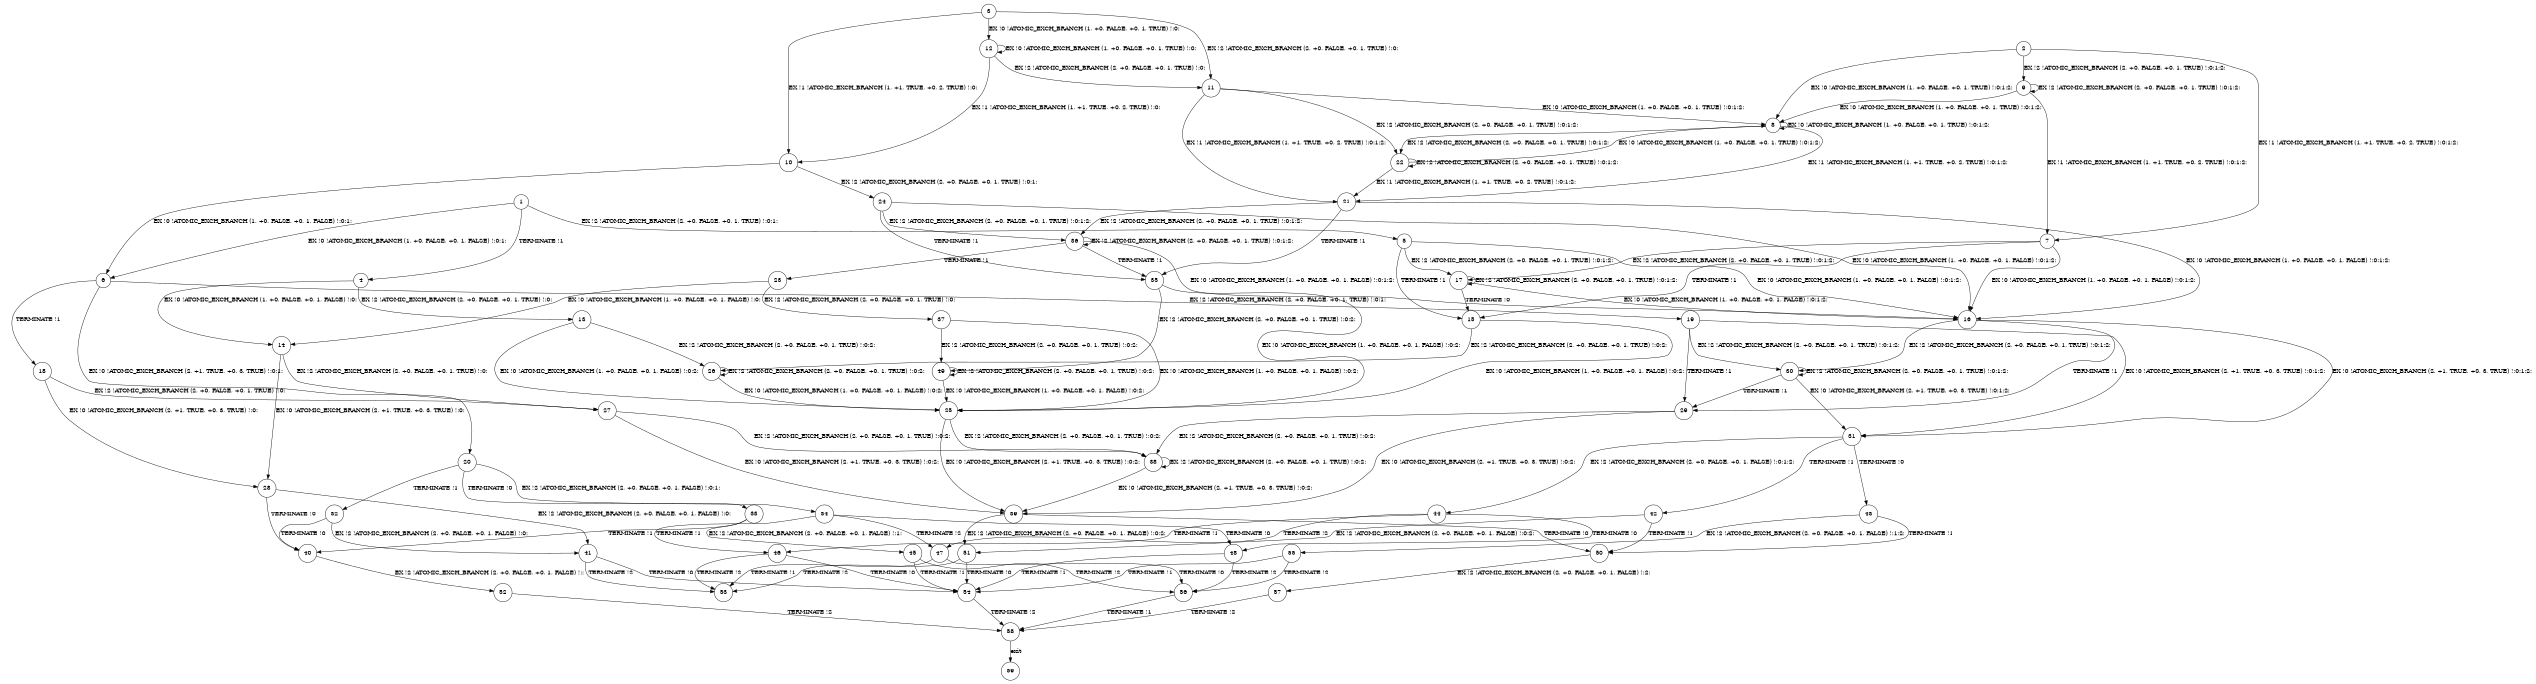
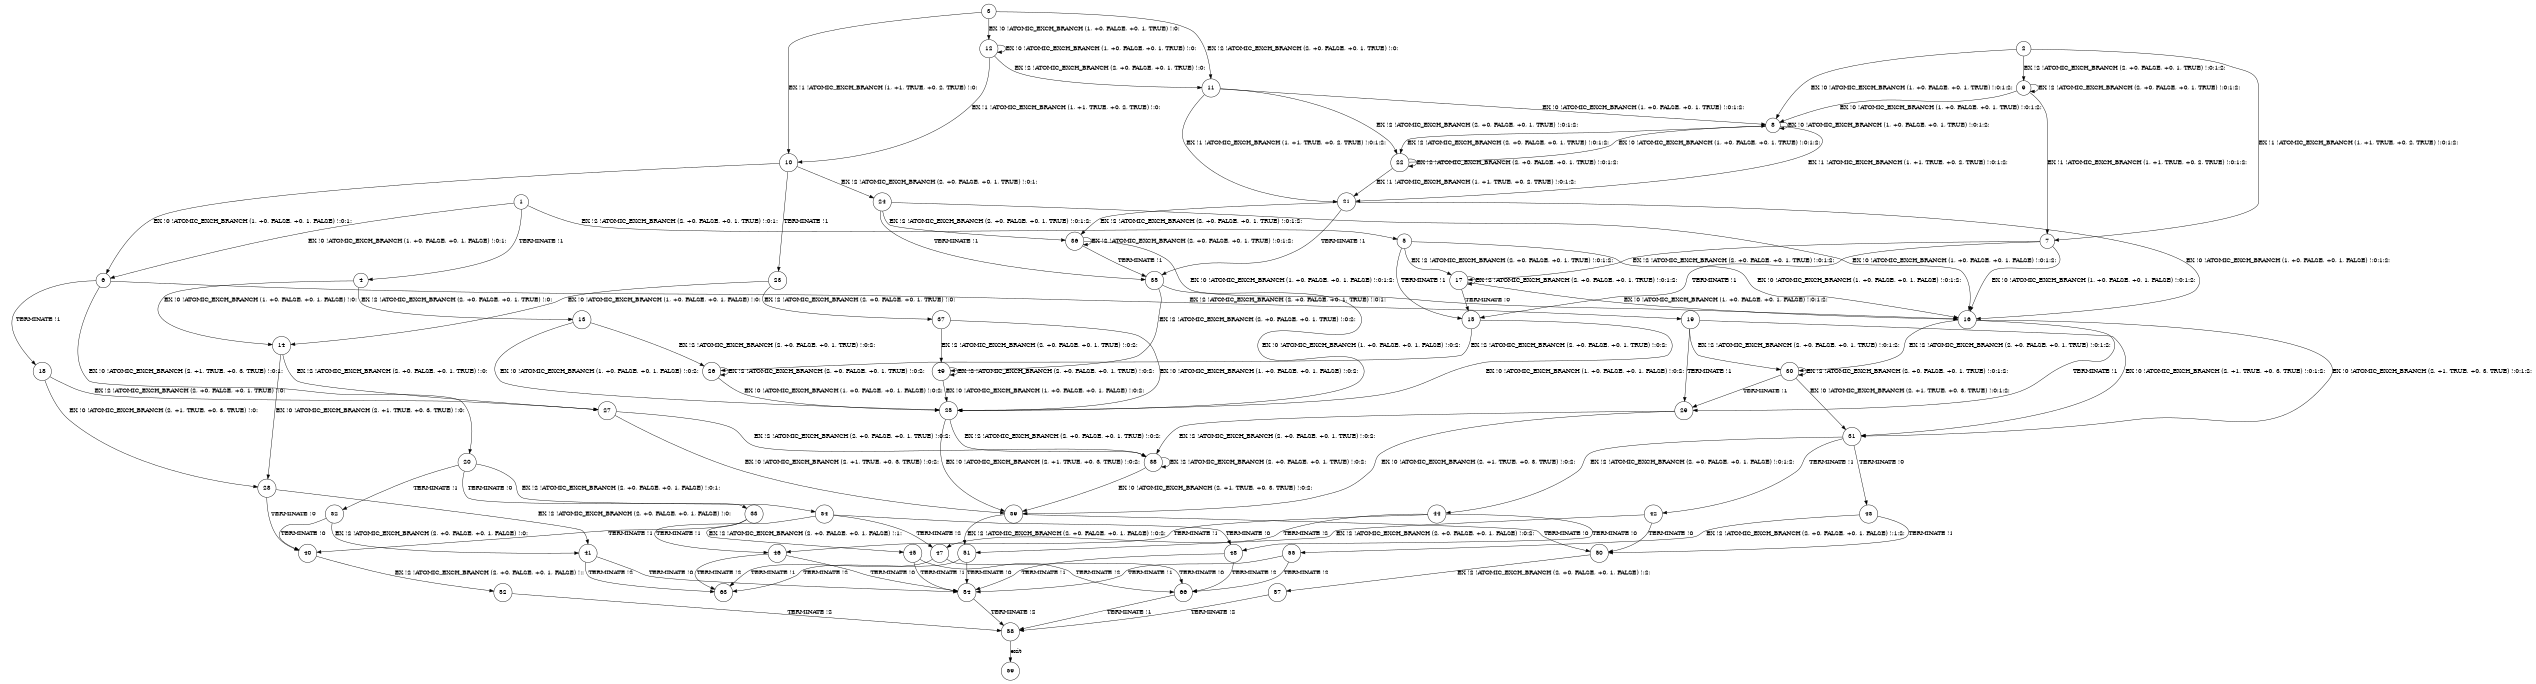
  digraph {
    node [shape=circle]
    1
    4
    5
    6
    2
    7
    8
    9
    3
    10
    11
    12
    13
    14
    15
    16
    17
    18
    19
    20
    21
    22
    23
    24
    25
    26
    27
    28
    29
    30
    31
    32
    33
    34
    35
    36
    37
    38
    39
    40
    41
    42
    43
    44
    45
    46
    47
    48
    49
    50
    51
    52
-   53
+   53 [label=63]
    54
    55
-   56
+   56 [label=66]
    57
    58
    59
    1 -> 4 [label="TERMINATE !1"]
    1 -> 5 [label="EX !2 !ATOMIC_EXCH_BRANCH (2, +0, FALSE, +0, 1, TRUE) !:0:1:"]
    1 -> 6 [label="EX !0 !ATOMIC_EXCH_BRANCH (1, +0, FALSE, +0, 1, FALSE) !:0:1:"]
    4 -> 13 [label="EX !2 !ATOMIC_EXCH_BRANCH (2, +0, FALSE, +0, 1, TRUE) !:0:"]
    4 -> 14 [label="EX !0 !ATOMIC_EXCH_BRANCH (1, +0, FALSE, +0, 1, FALSE) !:0:"]
    5 -> 15 [label="TERMINATE !1"]
    5 -> 16 [label="EX !0 !ATOMIC_EXCH_BRANCH (1, +0, FALSE, +0, 1, FALSE) !:0:1:2:"]
    5 -> 17 [label="EX !2 !ATOMIC_EXCH_BRANCH (2, +0, FALSE, +0, 1, TRUE) !:0:1:2:"]
    6 -> 18 [label="TERMINATE !1"]
    6 -> 19 [label="EX !2 !ATOMIC_EXCH_BRANCH (2, +0, FALSE, +0, 1, TRUE) !:0:1:"]
    6 -> 20 [label="EX !0 !ATOMIC_EXCH_BRANCH (2, +1, TRUE, +0, 3, TRUE) !:0:1:"]
    2 -> 7 [label="EX !1 !ATOMIC_EXCH_BRANCH (1, +1, TRUE, +0, 2, TRUE) !:0:1:2:"]
    2 -> 8 [label="EX !0 !ATOMIC_EXCH_BRANCH (1, +0, FALSE, +0, 1, TRUE) !:0:1:2:"]
    2 -> 9 [label="EX !2 !ATOMIC_EXCH_BRANCH (2, +0, FALSE, +0, 1, TRUE) !:0:1:2:"]
    7 -> 15 [label="TERMINATE !1"]
    7 -> 16 [label="EX !0 !ATOMIC_EXCH_BRANCH (1, +0, FALSE, +0, 1, FALSE) !:0:1:2:"]
    7 -> 17 [label="EX !2 !ATOMIC_EXCH_BRANCH (2, +0, FALSE, +0, 1, TRUE) !:0:1:2:"]
    8 -> 8 [label="EX !0 !ATOMIC_EXCH_BRANCH (1, +0, FALSE, +0, 1, TRUE) !:0:1:2:"]
    8 -> 21 [label="EX !1 !ATOMIC_EXCH_BRANCH (1, +1, TRUE, +0, 2, TRUE) !:0:1:2:"]
    8 -> 22 [label="EX !2 !ATOMIC_EXCH_BRANCH (2, +0, FALSE, +0, 1, TRUE) !:0:1:2:"]
    9 -> 7 [label="EX !1 !ATOMIC_EXCH_BRANCH (1, +1, TRUE, +0, 2, TRUE) !:0:1:2:"]
    9 -> 8 [label="EX !0 !ATOMIC_EXCH_BRANCH (1, +0, FALSE, +0, 1, TRUE) !:0:1:2:"]
    9 -> 9 [label="EX !2 !ATOMIC_EXCH_BRANCH (2, +0, FALSE, +0, 1, TRUE) !:0:1:2:"]
    3 -> 10 [label="EX !1 !ATOMIC_EXCH_BRANCH (1, +1, TRUE, +0, 2, TRUE) !:0:"]
    3 -> 11 [label="EX !2 !ATOMIC_EXCH_BRANCH (2, +0, FALSE, +0, 1, TRUE) !:0:"]
    3 -> 12 [label="EX !0 !ATOMIC_EXCH_BRANCH (1, +0, FALSE, +0, 1, TRUE) !:0:"]
    10 -> 6 [label="EX !0 !ATOMIC_EXCH_BRANCH (1, +0, FALSE, +0, 1, FALSE) !:0:1:"]
-   36 -> 23 [label="TERMINATE !1"]
+   10 -> 23 [label="TERMINATE !1"]
    10 -> 24 [label="EX !2 !ATOMIC_EXCH_BRANCH (2, +0, FALSE, +0, 1, TRUE) !:0:1:"]
    11 -> 8 [label="EX !0 !ATOMIC_EXCH_BRANCH (1, +0, FALSE, +0, 1, TRUE) !:0:1:2:"]
    11 -> 21 [label="EX !1 !ATOMIC_EXCH_BRANCH (1, +1, TRUE, +0, 2, TRUE) !:0:1:2:"]
    11 -> 22 [label="EX !2 !ATOMIC_EXCH_BRANCH (2, +0, FALSE, +0, 1, TRUE) !:0:1:2:"]
    12 -> 10 [label="EX !1 !ATOMIC_EXCH_BRANCH (1, +1, TRUE, +0, 2, TRUE) !:0:"]
    12 -> 11 [label="EX !2 !ATOMIC_EXCH_BRANCH (2, +0, FALSE, +0, 1, TRUE) !:0:"]
    12 -> 12 [label="EX !0 !ATOMIC_EXCH_BRANCH (1, +0, FALSE, +0, 1, TRUE) !:0:"]
    13 -> 25 [label="EX !0 !ATOMIC_EXCH_BRANCH (1, +0, FALSE, +0, 1, FALSE) !:0:2:"]
    13 -> 26 [label="EX !2 !ATOMIC_EXCH_BRANCH (2, +0, FALSE, +0, 1, TRUE) !:0:2:"]
    14 -> 27 [label="EX !2 !ATOMIC_EXCH_BRANCH (2, +0, FALSE, +0, 1, TRUE) !:0:"]
    14 -> 28 [label="EX !0 !ATOMIC_EXCH_BRANCH (2, +1, TRUE, +0, 3, TRUE) !:0:"]
    15 -> 25 [label="EX !0 !ATOMIC_EXCH_BRANCH (1, +0, FALSE, +0, 1, FALSE) !:0:2:"]
    15 -> 26 [label="EX !2 !ATOMIC_EXCH_BRANCH (2, +0, FALSE, +0, 1, TRUE) !:0:2:"]
    16 -> 29 [label="TERMINATE !1"]
    16 -> 30 [label="EX !2 !ATOMIC_EXCH_BRANCH (2, +0, FALSE, +0, 1, TRUE) !:0:1:2:"]
    16 -> 31 [label="EX !0 !ATOMIC_EXCH_BRANCH (2, +1, TRUE, +0, 3, TRUE) !:0:1:2:"]
    17 -> 15 [label="TERMINATE !0"]
    17 -> 16 [label="EX !0 !ATOMIC_EXCH_BRANCH (1, +0, FALSE, +0, 1, FALSE) !:0:1:2:"]
    17 -> 17 [label="EX !2 !ATOMIC_EXCH_BRANCH (2, +0, FALSE, +0, 1, TRUE) !:0:1:2:"]
    18 -> 27 [label="EX !2 !ATOMIC_EXCH_BRANCH (2, +0, FALSE, +0, 1, TRUE) !:0:"]
    18 -> 28 [label="EX !0 !ATOMIC_EXCH_BRANCH (2, +1, TRUE, +0, 3, TRUE) !:0:"]
    19 -> 29 [label="TERMINATE !1"]
    19 -> 30 [label="EX !2 !ATOMIC_EXCH_BRANCH (2, +0, FALSE, +0, 1, TRUE) !:0:1:2:"]
    19 -> 31 [label="EX !0 !ATOMIC_EXCH_BRANCH (2, +1, TRUE, +0, 3, TRUE) !:0:1:2:"]
    20 -> 32 [label="TERMINATE !1"]
    20 -> 33 [label="TERMINATE !0"]
    20 -> 34 [label="EX !2 !ATOMIC_EXCH_BRANCH (2, +0, FALSE, +0, 1, FALSE) !:0:1:"]
    21 -> 16 [label="EX !0 !ATOMIC_EXCH_BRANCH (1, +0, FALSE, +0, 1, FALSE) !:0:1:2:"]
    21 -> 35 [label="TERMINATE !1"]
    21 -> 36 [label="EX !2 !ATOMIC_EXCH_BRANCH (2, +0, FALSE, +0, 1, TRUE) !:0:1:2:"]
    22 -> 8 [label="EX !0 !ATOMIC_EXCH_BRANCH (1, +0, FALSE, +0, 1, TRUE) !:0:1:2:"]
    22 -> 21 [label="EX !1 !ATOMIC_EXCH_BRANCH (1, +1, TRUE, +0, 2, TRUE) !:0:1:2:"]
    22 -> 22 [label="EX !2 !ATOMIC_EXCH_BRANCH (2, +0, FALSE, +0, 1, TRUE) !:0:1:2:"]
    23 -> 14 [label="EX !0 !ATOMIC_EXCH_BRANCH (1, +0, FALSE, +0, 1, FALSE) !:0:"]
    23 -> 37 [label="EX !2 !ATOMIC_EXCH_BRANCH (2, +0, FALSE, +0, 1, TRUE) !:0:"]
    24 -> 16 [label="EX !0 !ATOMIC_EXCH_BRANCH (1, +0, FALSE, +0, 1, FALSE) !:0:1:2:"]
    24 -> 35 [label="TERMINATE !1"]
    24 -> 36 [label="EX !2 !ATOMIC_EXCH_BRANCH (2, +0, FALSE, +0, 1, TRUE) !:0:1:2:"]
    25 -> 38 [label="EX !2 !ATOMIC_EXCH_BRANCH (2, +0, FALSE, +0, 1, TRUE) !:0:2:"]
    25 -> 39 [label="EX !0 !ATOMIC_EXCH_BRANCH (2, +1, TRUE, +0, 3, TRUE) !:0:2:"]
    26 -> 25 [label="EX !0 !ATOMIC_EXCH_BRANCH (1, +0, FALSE, +0, 1, FALSE) !:0:2:"]
    26 -> 26 [label="EX !2 !ATOMIC_EXCH_BRANCH (2, +0, FALSE, +0, 1, TRUE) !:0:2:"]
    27 -> 38 [label="EX !2 !ATOMIC_EXCH_BRANCH (2, +0, FALSE, +0, 1, TRUE) !:0:2:"]
    27 -> 39 [label="EX !0 !ATOMIC_EXCH_BRANCH (2, +1, TRUE, +0, 3, TRUE) !:0:2:"]
    28 -> 40 [label="TERMINATE !0"]
    28 -> 41 [label="EX !2 !ATOMIC_EXCH_BRANCH (2, +0, FALSE, +0, 1, FALSE) !:0:"]
    29 -> 38 [label="EX !2 !ATOMIC_EXCH_BRANCH (2, +0, FALSE, +0, 1, TRUE) !:0:2:"]
    29 -> 39 [label="EX !0 !ATOMIC_EXCH_BRANCH (2, +1, TRUE, +0, 3, TRUE) !:0:2:"]
    30 -> 29 [label="TERMINATE !1"]
    30 -> 30 [label="EX !2 !ATOMIC_EXCH_BRANCH (2, +0, FALSE, +0, 1, TRUE) !:0:1:2:"]
    30 -> 31 [label="EX !0 !ATOMIC_EXCH_BRANCH (2, +1, TRUE, +0, 3, TRUE) !:0:1:2:"]
    31 -> 42 [label="TERMINATE !1"]
    31 -> 43 [label="TERMINATE !0"]
    31 -> 44 [label="EX !2 !ATOMIC_EXCH_BRANCH (2, +0, FALSE, +0, 1, FALSE) !:0:1:2:"]
    32 -> 40 [label="TERMINATE !0"]
    32 -> 41 [label="EX !2 !ATOMIC_EXCH_BRANCH (2, +0, FALSE, +0, 1, FALSE) !:0:"]
    33 -> 40 [label="TERMINATE !1"]
    33 -> 45 [label="EX !2 !ATOMIC_EXCH_BRANCH (2, +0, FALSE, +0, 1, FALSE) !:1:"]
    34 -> 46 [label="TERMINATE !1"]
    34 -> 47 [label="TERMINATE !2"]
    34 -> 48 [label="TERMINATE !0"]
    35 -> 25 [label="EX !0 !ATOMIC_EXCH_BRANCH (1, +0, FALSE, +0, 1, FALSE) !:0:2:"]
    35 -> 49 [label="EX !2 !ATOMIC_EXCH_BRANCH (2, +0, FALSE, +0, 1, TRUE) !:0:2:"]
    36 -> 16 [label="EX !0 !ATOMIC_EXCH_BRANCH (1, +0, FALSE, +0, 1, FALSE) !:0:1:2:"]
    36 -> 35 [label="TERMINATE !1"]
    36 -> 36 [label="EX !2 !ATOMIC_EXCH_BRANCH (2, +0, FALSE, +0, 1, TRUE) !:0:1:2:"]
    37 -> 25 [label="EX !0 !ATOMIC_EXCH_BRANCH (1, +0, FALSE, +0, 1, FALSE) !:0:2:"]
    37 -> 49 [label="EX !2 !ATOMIC_EXCH_BRANCH (2, +0, FALSE, +0, 1, TRUE) !:0:2:"]
    38 -> 38 [label="EX !2 !ATOMIC_EXCH_BRANCH (2, +0, FALSE, +0, 1, TRUE) !:0:2:"]
    38 -> 39 [label="EX !0 !ATOMIC_EXCH_BRANCH (2, +1, TRUE, +0, 3, TRUE) !:0:2:"]
    39 -> 50 [label="TERMINATE !0"]
    39 -> 51 [label="EX !2 !ATOMIC_EXCH_BRANCH (2, +0, FALSE, +0, 1, FALSE) !:0:2:"]
    40 -> 52 [label="EX !2 !ATOMIC_EXCH_BRANCH (2, +0, FALSE, +0, 1, FALSE) !::"]
    41 -> 53 [label="TERMINATE !2"]
    41 -> 54 [label="TERMINATE !0"]
-   42 -> 50 [label="TERMINATE !1"]
+   42 -> 50 [label="TERMINATE !0"]
    42 -> 51 [label="EX !2 !ATOMIC_EXCH_BRANCH (2, +0, FALSE, +0, 1, FALSE) !:0:2:"]
    43 -> 50 [label="TERMINATE !1"]
    43 -> 55 [label="EX !2 !ATOMIC_EXCH_BRANCH (2, +0, FALSE, +0, 1, FALSE) !:1:2:"]
    44 -> 46 [label="TERMINATE !1"]
    44 -> 47 [label="TERMINATE !2"]
    44 -> 48 [label="TERMINATE !0"]
    45 -> 54 [label="TERMINATE !1"]
    45 -> 56 [label="TERMINATE !2"]
    46 -> 53 [label="TERMINATE !2"]
    46 -> 54 [label="TERMINATE !0"]
    47 -> 53 [label="TERMINATE !1"]
    47 -> 56 [label="TERMINATE !0"]
    48 -> 54 [label="TERMINATE !1"]
    48 -> 56 [label="TERMINATE !2"]
    49 -> 25 [label="EX !0 !ATOMIC_EXCH_BRANCH (1, +0, FALSE, +0, 1, FALSE) !:0:2:"]
    49 -> 49 [label="EX !2 !ATOMIC_EXCH_BRANCH (2, +0, FALSE, +0, 1, TRUE) !:0:2:"]
    50 -> 57 [label="EX !2 !ATOMIC_EXCH_BRANCH (2, +0, FALSE, +0, 1, FALSE) !:2:"]
    51 -> 53 [label="TERMINATE !2"]
    51 -> 54 [label="TERMINATE !0"]
    52 -> 58 [label="TERMINATE !2"]
    54 -> 58 [label="TERMINATE !2"]
    55 -> 54 [label="TERMINATE !1"]
    55 -> 56 [label="TERMINATE !2"]
    56 -> 58 [label="TERMINATE !1"]
    57 -> 58 [label="TERMINATE !2"]
    58 -> 59 [label=exit]
  }
